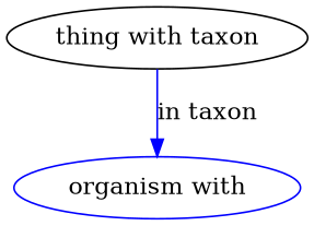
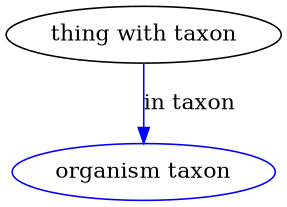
  digraph {
    n1 [height=0.5 label="thing with taxon" width=1.9137]
-   n2 [color=blue height=0.5 label="organism with" width=1.8234]
+   n2 [color=blue height=0.5 label="organism taxon" width=1.8234]
    n1 -> n2 [color=blue label="in taxon" style=solid]
  }
